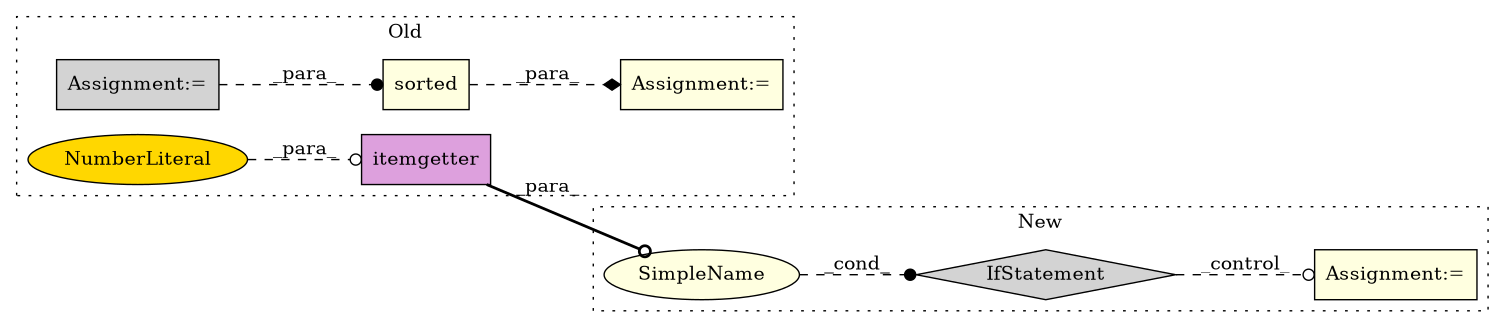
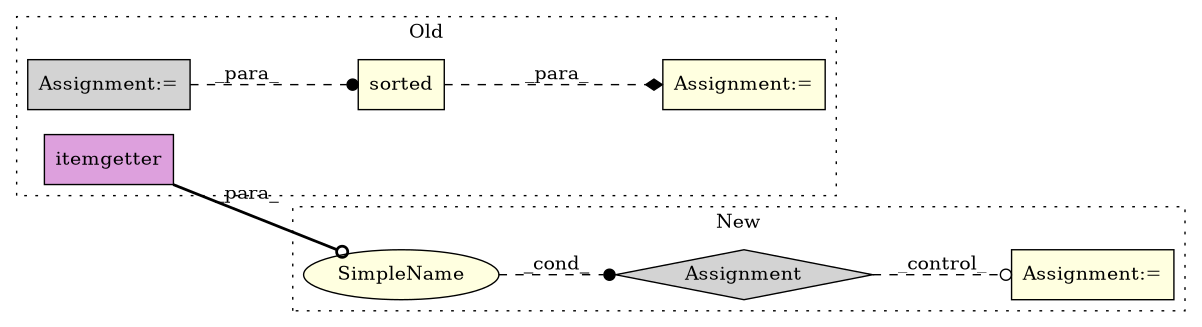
  digraph {
    rankdir=LR
    node [a=7 fillcolor=lightyellow l=1 shape=box style=filled]
    edge [arrowhead=odot style=dashed]
    n1 [a=32 fillcolor=plum l="11,1" label=itemgetter s="34577,34589"]
-   n2 [a=34 fillcolor=gold label=NumberLiteral s=34588 shape=ellipse]
    n3 [label="Assignment:=" s=34553]
    n4 [fillcolor=lightgrey label="Assignment:=" s=34067]
    n5 [a=32 l="7,1" label=sorted s="34554,34590"]
-   n6 [a=25 fillcolor=lightgrey l=34 label=IfStatement s=35373 shape=diamond]
+   n6 [a=25 fillcolor=lightgrey l=34 label=Assignment s=35373 shape=diamond]
    n7 [l=25 label="Assignment:=" s=35262]
    n8 [a=42 l=5 label=SimpleName s=35402 shape=ellipse]
    subgraph cluster_1 {
      label=Old
      style=dotted
      n1
-     n2
      n3
      n4
      n5
    }
    subgraph cluster_2 {
      label=New
      style=dotted
      n6
      n7
      n8
    }
    n1 -> n8 [label=_para_ style=bold]
-   n2 -> n1 [label=_para_]
    n4 -> n5 [arrowhead=dot label=_para_]
    n5 -> n3 [arrowhead=diamond label=_para_]
    n6 -> n7 [label=_control_]
    n8 -> n6 [arrowhead=dot label=_cond_]
  }
